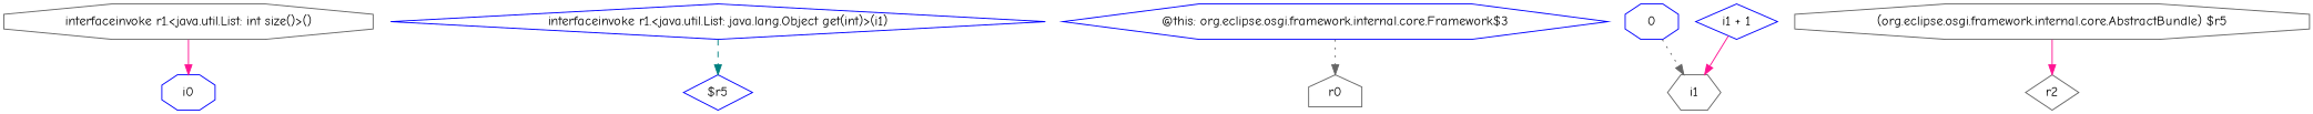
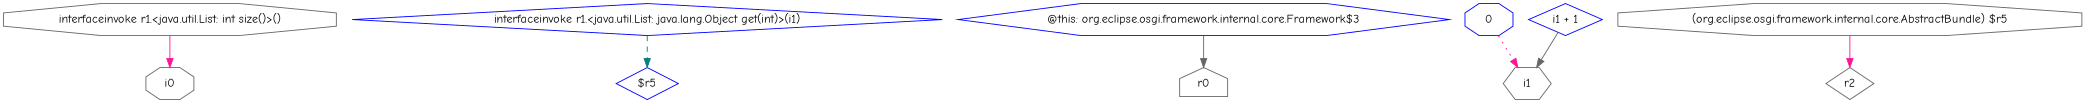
  digraph {
    fontname="Comic Neue"
    node [color=gray40 fontname="Comic Neue" shape=octagon]
    edge [color=deeppink fontname="Comic Neue" style=solid]
    n1 [label="interfaceinvoke r1.<java.util.List: int size()>()"]
-   n2 [color=blue label=i0]
+   n2 [label=i0]
    n3 [color=blue label="interfaceinvoke r1.<java.util.List: java.lang.Object get(int)>(i1)" shape=diamond]
    n4 [color=blue label="$r5" shape=diamond]
    n5 [color=blue label="@this: org.eclipse.osgi.framework.internal.core.Framework$3" shape=hexagon]
    n6 [label=r0 shape=house]
    n7 [color=blue label=0]
    n8 [label=i1 shape=hexagon]
    n9 [label="(org.eclipse.osgi.framework.internal.core.AbstractBundle) $r5"]
    n10 [label=r2 shape=diamond]
    n11 [color=blue label="i1 + 1" shape=diamond]
    n1 -> n2
    n3 -> n4 [color=teal style=dashed]
-   n5 -> n6 [color=gray40 style=dotted]
-   n7 -> n8 [color=gray40 style=dotted]
+   n5 -> n6 [color=gray40]
+   n7 -> n8 [style=dotted]
    n9 -> n10
-   n11 -> n8
+   n11 -> n8 [color=gray40]
  }
